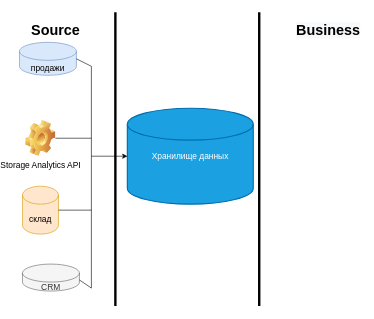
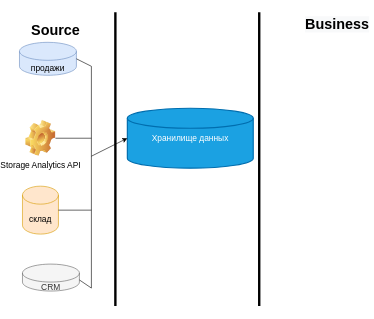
  <mxCell id="0" />
  <mxCell id="1" parent="0" />
  <mxCell id="2" value="&lt;font style=&quot;font-size: 24px&quot;&gt;&lt;b&gt;Source&lt;/b&gt;&lt;/font&gt;" style="text;html=1;align=center;verticalAlign=middle;resizable=0;points=[];autosize=1;strokeColor=none;fillColor=none;" vertex="1" parent="1"><mxGeometry x="30" y="40" width="100" height="20" as="geometry" /></mxCell>
- <mxCell id="3" value="&lt;b style=&quot;color: rgb(0 , 0 , 0) ; font-family: &amp;#34;helvetica&amp;#34; ; font-size: 24px ; font-style: normal ; letter-spacing: normal ; text-align: center ; text-indent: 0px ; text-transform: none ; word-spacing: 0px ; background-color: rgb(248 , 249 , 250)&quot;&gt;Business&lt;/b&gt;" style="text;whiteSpace=wrap;html=1;fontSize=24;" vertex="1" parent="1"><mxGeometry x="480" y="30" width="110" height="40" as="geometry" /></mxCell>
+ <mxCell id="3" value="&lt;b style=&quot;color: rgb(0 , 0 , 0) ; font-family: &amp;#34;helvetica&amp;#34; ; font-size: 24px ; font-style: normal ; letter-spacing: normal ; text-align: center ; text-indent: 0px ; text-transform: none ; word-spacing: 0px ; background-color: rgb(248 , 249 , 250)&quot;&gt;Business&lt;/b&gt;" style="text;whiteSpace=wrap;html=1;fontSize=24;" vertex="1" parent="1"><mxGeometry x="495" y="20" width="110" height="40" as="geometry" /></mxCell>
  <mxCell id="4" value="" style="endArrow=none;html=1;rounded=0;fontSize=24;strokeWidth=4;" edge="1" parent="1"><mxGeometry width="50" height="50" relative="1" as="geometry"><mxPoint x="420" y="510" as="sourcePoint" /><mxPoint x="420" y="20" as="targetPoint" /></mxGeometry></mxCell>
  <mxCell id="5" value="" style="endArrow=none;html=1;rounded=0;fontSize=24;strokeWidth=4;" edge="1" parent="1"><mxGeometry width="50" height="50" relative="1" as="geometry"><mxPoint x="180" y="510" as="sourcePoint" /><mxPoint x="180" y="20" as="targetPoint" /></mxGeometry></mxCell>
  <mxCell id="6" value="&lt;font style=&quot;font-size: 14px&quot;&gt;продажи&lt;/font&gt;" style="shape=cylinder3;whiteSpace=wrap;html=1;boundedLbl=1;backgroundOutline=1;size=15;fontSize=24;fillColor=#dae8fc;strokeColor=#6c8ebf;" vertex="1" parent="1"><mxGeometry x="20" y="70" width="95" height="55" as="geometry" /></mxCell>
  <mxCell id="7" value="Storage Analytics API" style="shape=image;html=1;verticalLabelPosition=bottom;verticalAlign=top;imageAspect=0;image=img/clipart/Gear_128x128.png;fontSize=14;" vertex="1" parent="1"><mxGeometry x="30" y="200" width="50" height="60" as="geometry" /></mxCell>
  <mxCell id="8" value="&lt;span style=&quot;font-size: 14px&quot;&gt;склад&lt;/span&gt;" style="shape=cylinder3;whiteSpace=wrap;html=1;boundedLbl=1;backgroundOutline=1;size=15;fontSize=24;fillColor=#ffe6cc;strokeColor=#d79b00;" vertex="1" parent="1"><mxGeometry x="25" y="310" width="60" height="80" as="geometry" /></mxCell>
  <mxCell id="9" value="&lt;span style=&quot;font-size: 14px&quot;&gt;CRM&lt;/span&gt;" style="shape=cylinder3;whiteSpace=wrap;html=1;boundedLbl=1;backgroundOutline=1;size=15;fontSize=24;fillColor=#f5f5f5;strokeColor=#666666;fontColor=#333333;" vertex="1" parent="1"><mxGeometry x="25" y="440" width="95" height="45" as="geometry" /></mxCell>
- <mxCell id="10" value="Хранилище данных" style="strokeWidth=2;html=1;shape=mxgraph.flowchart.database;whiteSpace=wrap;fontSize=14;fillColor=#1ba1e2;fontColor=#ffffff;strokeColor=#006EAF;" vertex="1" parent="1"><mxGeometry x="200" y="180" width="210" height="160" as="geometry" /></mxCell>
+ <mxCell id="10" value="Хранилище данных" style="strokeWidth=2;html=1;shape=mxgraph.flowchart.database;whiteSpace=wrap;fontSize=14;fillColor=#1ba1e2;fontColor=#ffffff;strokeColor=#006EAF;" vertex="1" parent="1"><mxGeometry x="200" y="180" width="210" height="100" as="geometry" /></mxCell>
  <mxCell id="11" value="" style="endArrow=none;html=1;rounded=0;fontSize=14;" edge="1" parent="1"><mxGeometry width="50" height="50" relative="1" as="geometry"><mxPoint x="140" y="480" as="sourcePoint" /><mxPoint x="140" y="110" as="targetPoint" /></mxGeometry></mxCell>
  <mxCell id="12" value="" style="endArrow=classic;html=1;rounded=0;fontSize=14;entryX=0;entryY=0.5;entryDx=0;entryDy=0;entryPerimeter=0;" edge="1" parent="1" target="10"><mxGeometry width="50" height="50" relative="1" as="geometry"><mxPoint x="140" y="260" as="sourcePoint" /><mxPoint x="190" y="250" as="targetPoint" /></mxGeometry></mxCell>
  <mxCell id="13" value="" style="endArrow=none;html=1;rounded=0;fontSize=14;strokeWidth=1;exitX=1;exitY=0.5;exitDx=0;exitDy=0;exitPerimeter=0;" edge="1" parent="1" source="6"><mxGeometry width="50" height="50" relative="1" as="geometry"><mxPoint x="100" y="150" as="sourcePoint" /><mxPoint x="140" y="110" as="targetPoint" /></mxGeometry></mxCell>
  <mxCell id="14" value="" style="endArrow=none;html=1;rounded=0;fontSize=14;strokeWidth=1;exitX=1;exitY=0.5;exitDx=0;exitDy=0;" edge="1" parent="1" source="7"><mxGeometry width="50" height="50" relative="1" as="geometry"><mxPoint x="80" y="270" as="sourcePoint" /><mxPoint x="140" y="230" as="targetPoint" /></mxGeometry></mxCell>
  <mxCell id="15" value="" style="endArrow=none;html=1;rounded=0;fontSize=14;strokeWidth=1;exitX=1;exitY=0.5;exitDx=0;exitDy=0;exitPerimeter=0;" edge="1" parent="1" source="8"><mxGeometry width="50" height="50" relative="1" as="geometry"><mxPoint x="90" y="375" as="sourcePoint" /><mxPoint x="140" y="350" as="targetPoint" /></mxGeometry></mxCell>
  <mxCell id="16" value="" style="endArrow=none;html=1;rounded=0;fontSize=14;strokeWidth=1;exitX=1;exitY=0.588;exitDx=0;exitDy=0;exitPerimeter=0;" edge="1" parent="1" source="9"><mxGeometry width="50" height="50" relative="1" as="geometry"><mxPoint x="90" y="510" as="sourcePoint" /><mxPoint x="140" y="480" as="targetPoint" /></mxGeometry></mxCell>
